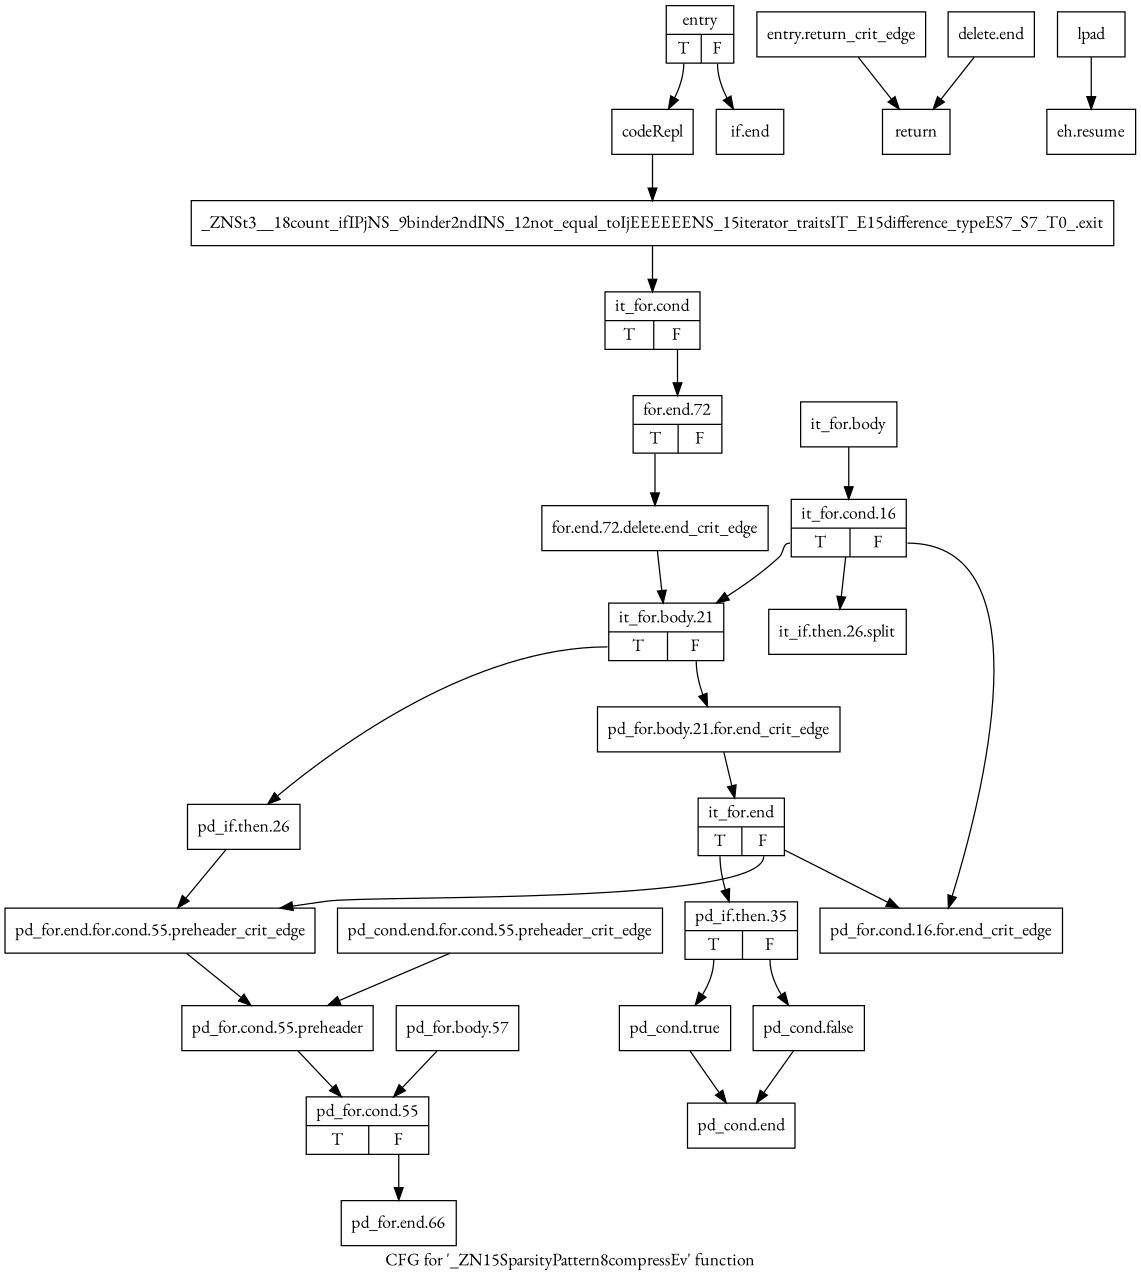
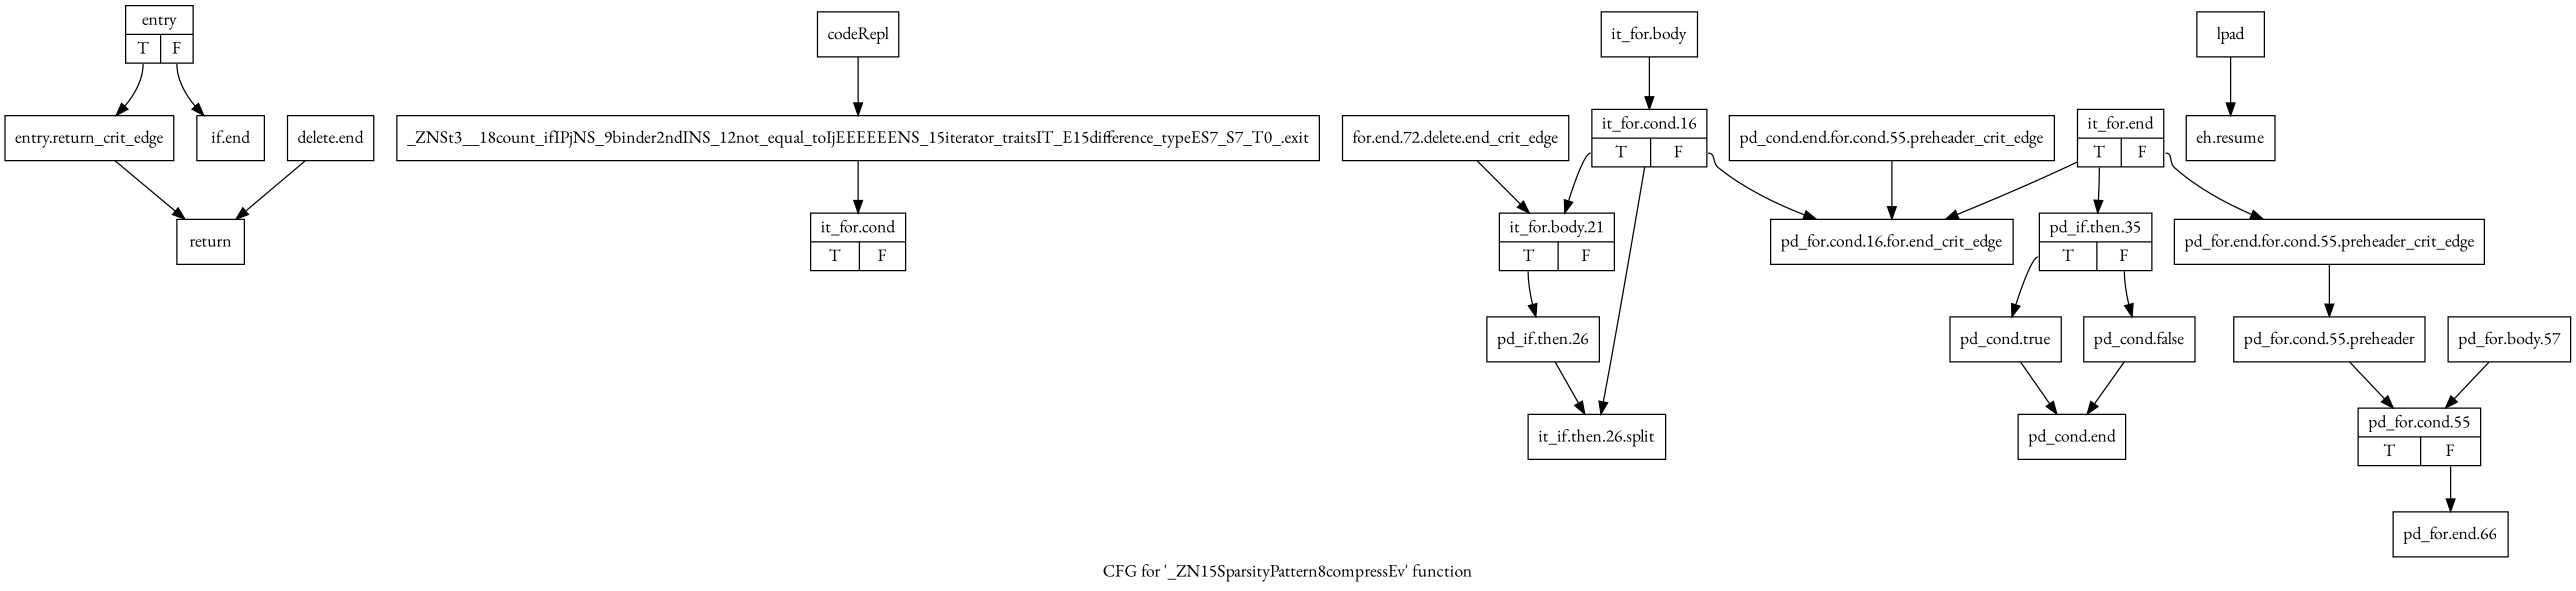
  digraph {
    fontname="EB Garamond"
    label="CFG for '_ZN15SparsityPattern8compressEv' function"
    node [fontname="EB Garamond" shape=record]
    edge [fontname="EB Garamond"]
    n1 [label="{entry|{<s0>T|<s1>F}}"]
    n2 [label="{entry.return_crit_edge}"]
    n3 [label="{if.end}"]
    n4 [label="{return}"]
    n5 [label="{codeRepl}"]
    n6 [label="{_ZNSt3__18count_ifIPjNS_9binder2ndINS_12not_equal_toIjEEEEEENS_15iterator_traitsIT_E15difference_typeES7_S7_T0_.exit}"]
    n7 [label="{it_for.cond|{<s0>T|<s1>F}}"]
-   n8 [label="{for.end.72|{<s0>T|<s1>F}}"]
    n9 [label="{it_for.body}"]
    n10 [label="{it_for.cond.16|{<s0>T|<s1>F}}"]
    n11 [label="{for.end.72.delete.end_crit_edge}"]
    n12 [label="{it_for.body.21|{<s0>T|<s1>F}}"]
    n13 [label="{pd_for.cond.16.for.end_crit_edge}"]
    n14 [label="{it_if.then.26.split}"]
    n15 [label="{pd_if.then.26}"]
-   n16 [label="{pd_for.body.21.for.end_crit_edge}"]
    n17 [label="{it_for.end|{<s0>T|<s1>F}}"]
    n18 [label="{pd_if.then.35|{<s0>T|<s1>F}}"]
    n19 [label="{pd_for.end.for.cond.55.preheader_crit_edge}"]
    n20 [label="{pd_cond.true}"]
    n21 [label="{pd_cond.false}"]
    n22 [label="{pd_for.cond.55.preheader}"]
    n23 [label="{lpad}"]
    n24 [label="{eh.resume}"]
    n25 [label="{pd_cond.end}"]
    n26 [label="{pd_for.cond.55|{<s0>T|<s1>F}}"]
    n27 [label="{pd_for.end.66}"]
    n28 [label="{pd_cond.end.for.cond.55.preheader_crit_edge}"]
    n29 [label="{pd_for.body.57}"]
    n30 [label="{delete.end}"]
-   n1 -> n5 [tailport=s0]
+   n1 -> n2 [tailport=s0]
    n1 -> n3 [tailport=s1]
    n2 -> n4
    n5 -> n6
    n6 -> n7
-   n7 -> n8 [tailport=s1]
-   n8 -> n11 [tailport=s0]
    n9 -> n10
    n10 -> n12 [tailport=s0]
    n10 -> n13 [tailport=s1]
    n10 -> n14
    n11 -> n12
    n12 -> n15 [tailport=s0]
-   n12 -> n16 [tailport=s1]
-   n15 -> n19
-   n16 -> n17
+   n15 -> n14
    n17 -> n13
    n17 -> n18 [tailport=s0]
    n17 -> n19 [tailport=s1]
    n18 -> n20 [tailport=s0]
    n18 -> n21 [tailport=s1]
    n19 -> n22
    n20 -> n25
    n21 -> n25
    n22 -> n26
    n23 -> n24
    n26 -> n27 [tailport=s1]
-   n28 -> n22
+   n28 -> n13
    n29 -> n26
    n30 -> n4
  }
